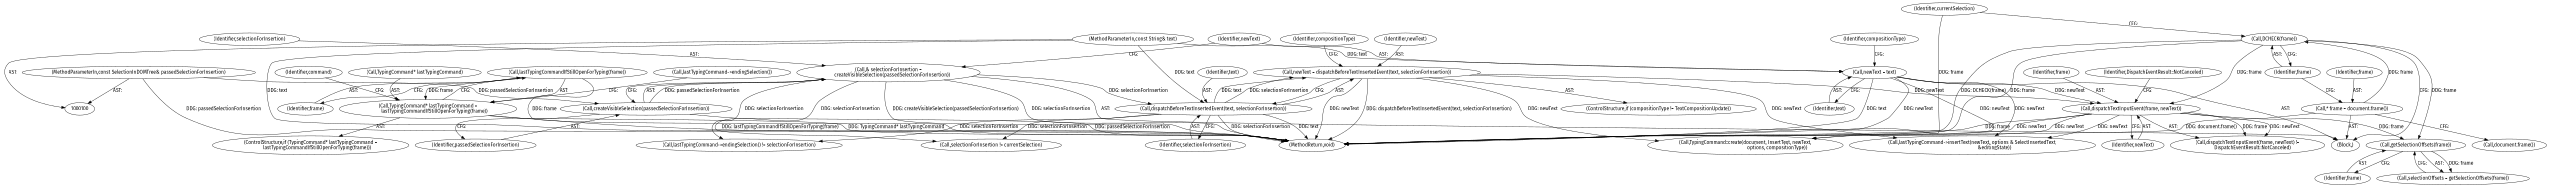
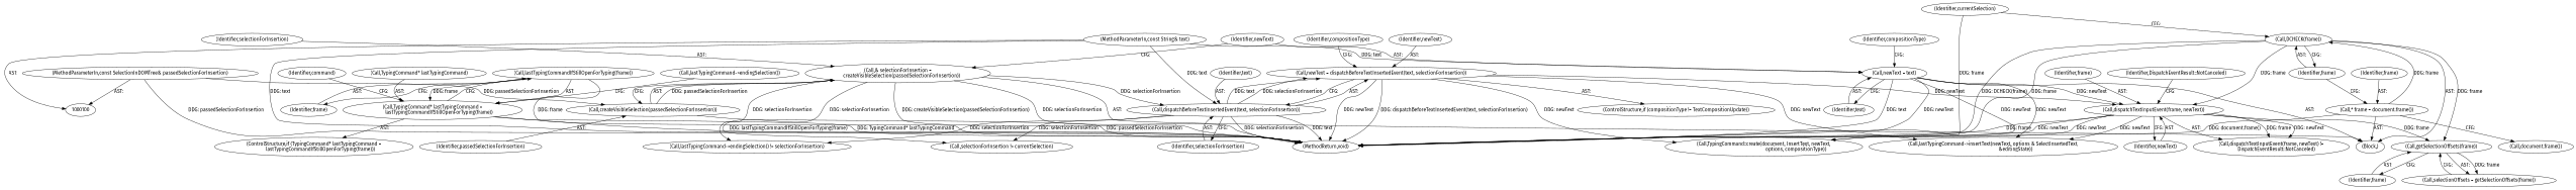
  digraph {
    fontname="Fira Sans"
    node [fontname="Fira Sans"]
    edge [fontname="Fira Sans"]
    n1 [label="(Call,lastTypingCommandIfStillOpenForTyping(frame))"]
    n2 [label="(Call,TypingCommand* lastTypingCommand =\n          lastTypingCommandIfStillOpenForTyping(frame))"]
    n3 [label="(MethodReturn,void)"]
    n4 [label="(Identifier,frame)"]
    n5 [label="(ControlStructure,if (TypingCommand* lastTypingCommand =\n          lastTypingCommandIfStillOpenForTyping(frame)))"]
    n6 [label="(Call,getSelectionOffsets(frame))"]
    n7 [label="(Identifier,frame)"]
    n8 [label="(Call,selectionOffsets = getSelectionOffsets(frame))"]
    n9 [label="(Call,dispatchTextInputEvent(frame, newText))"]
    n10 [label="(Call,dispatchTextInputEvent(frame, newText) !=\n        DispatchEventResult::NotCanceled)"]
    n11 [label="(Call,TypingCommand::create(document, InsertText, newText,\n                                                 options, compositionType))"]
    n12 [label="(Call,lastTypingCommand->insertText(newText, options & SelectInsertedText,\n                                  &editingState))"]
    n13 [label="(Identifier,newText)"]
    n14 [label="(Call,DCHECK(frame))"]
    n15 [label="(Identifier,frame)"]
    n16 [label="(Block,)"]
    n17 [label="(Call,* frame = document.frame())"]
    n18 [label="(Call,document.frame())"]
    n19 [label="(Call,newText = text)"]
    n20 [label="(Identifier,text)"]
    n21 [label="(MethodParameterIn,const String& text)"]
    n22 [label="(Call,dispatchBeforeTextInsertedEvent(text, selectionForInsertion))"]
    1000100
    n24 [label="(Call,newText = dispatchBeforeTextInsertedEvent(text, selectionForInsertion))"]
    n25 [label="(Call,lastTypingCommand->endingSelection() != selectionForInsertion)"]
    n26 [label="(Identifier,selectionForInsertion)"]
    n27 [label="(Call,selectionForInsertion != currentSelection)"]
    n28 [label="(ControlStructure,if (compositionType != TextCompositionUpdate))"]
    n29 [label="(Call,& selectionForInsertion =\n      createVisibleSelection(passedSelectionForInsertion))"]
    n30 [label="(Call,createVisibleSelection(passedSelectionForInsertion))"]
    n31 [label="(Identifier,passedSelectionForInsertion)"]
    n32 [label="(MethodParameterIn,const SelectionInDOMTree& passedSelectionForInsertion)"]
    n33 [label="(Identifier,compositionType)"]
    n34 [label="(Identifier,newText)"]
    n35 [label="(Identifier,newText)"]
    n36 [label="(Identifier,selectionForInsertion)"]
    n37 [label="(Identifier,text)"]
    n38 [label="(Identifier,frame)"]
    n39 [label="(Call,lastTypingCommand->endingSelection())"]
    n40 [label="(Identifier,frame)"]
    n41 [label="(Identifier,command)"]
    n42 [label="(Call,TypingCommand* lastTypingCommand)"]
    n43 [label="(Identifier,currentSelection)"]
    n44 [label="(Identifier,compositionType)"]
    n45 [label="(Identifier,DispatchEventResult::NotCanceled)"]
    n1 -> n2 [label="AST: "]
    n1 -> n2 [label="DDG: frame"]
    n1 -> n3 [label="DDG: frame"]
    n1 -> n4 [label="CFG: "]
    n2 -> n1 [label="CFG: "]
    n2 -> n3 [label="DDG: TypingCommand* lastTypingCommand"]
    n2 -> n3 [label="DDG: lastTypingCommandIfStillOpenForTyping(frame)"]
    n2 -> n5 [label="AST: "]
    n4 -> n1 [label="AST: "]
    n6 -> n7 [label="CFG: "]
    n6 -> n8 [label="AST: "]
    n6 -> n8 [label="DDG: frame"]
    n7 -> n6 [label="AST: "]
    n8 -> n6 [label="CFG: "]
    n9 -> n3 [label="DDG: frame"]
    n9 -> n3 [label="DDG: newText"]
    n9 -> n6 [label="DDG: frame"]
    n9 -> n10 [label="AST: "]
    n9 -> n10 [label="DDG: frame"]
    n9 -> n10 [label="DDG: newText"]
    n9 -> n11 [label="DDG: newText"]
    n9 -> n12 [label="DDG: newText"]
    n9 -> n13 [label="CFG: "]
    n13 -> n9 [label="AST: "]
    n14 -> n3 [label="DDG: DCHECK(frame)"]
    n14 -> n3 [label="DDG: frame"]
    n14 -> n6 [label="DDG: frame"]
    n14 -> n9 [label="DDG: frame"]
    n14 -> n15 [label="CFG: "]
-   n14 -> n16 [label="CFG: "]
+   n14 -> n16 [label="AST: "]
    n15 -> n14 [label="AST: "]
    n15 -> n17 [label="CFG: "]
    n17 -> n3 [label="DDG: document.frame()"]
    n17 -> n14 [label="DDG: frame"]
    n17 -> n16 [label="AST: "]
    n17 -> n18 [label="CFG: "]
    n19 -> n3 [label="DDG: text"]
    n19 -> n3 [label="DDG: newText"]
    n19 -> n9 [label="DDG: newText"]
    n19 -> n11 [label="DDG: newText"]
    n19 -> n12 [label="DDG: newText"]
    n19 -> n16 [label="AST: "]
    n19 -> n20 [label="CFG: "]
    n20 -> n19 [label="AST: "]
    n21 -> n3 [label="DDG: text"]
    n21 -> n19 [label="DDG: text"]
    n21 -> n22 [label="DDG: text"]
    n21 -> 1000100 [label="AST: "]
    n22 -> n3 [label="DDG: text"]
    n22 -> n3 [label="DDG: selectionForInsertion"]
    n22 -> n24 [label="AST: "]
    n22 -> n24 [label="DDG: text"]
    n22 -> n24 [label="DDG: selectionForInsertion"]
    n22 -> n25 [label="DDG: selectionForInsertion"]
    n22 -> n26 [label="CFG: "]
    n22 -> n27 [label="DDG: selectionForInsertion"]
    n24 -> n3 [label="DDG: newText"]
    n24 -> n3 [label="DDG: dispatchBeforeTextInsertedEvent(text, selectionForInsertion)"]
    n24 -> n9 [label="DDG: newText"]
    n24 -> n11 [label="DDG: newText"]
    n24 -> n12 [label="DDG: newText"]
    n24 -> n22 [label="CFG: "]
    n24 -> n28 [label="AST: "]
    n26 -> n22 [label="AST: "]
    n29 -> n3 [label="DDG: createVisibleSelection(passedSelectionForInsertion)"]
    n29 -> n3 [label="DDG: selectionForInsertion"]
    n29 -> n16 [label="AST: "]
    n29 -> n22 [label="DDG: selectionForInsertion"]
    n29 -> n25 [label="DDG: selectionForInsertion"]
    n29 -> n27 [label="DDG: selectionForInsertion"]
    n29 -> n30 [label="CFG: "]
    n30 -> n3 [label="DDG: passedSelectionForInsertion"]
    n30 -> n29 [label="AST: "]
    n30 -> n29 [label="DDG: passedSelectionForInsertion"]
-   n30 -> n31 [label="CFG: "]
    n31 -> n30 [label="AST: "]
    n32 -> n3 [label="DDG: passedSelectionForInsertion"]
    n32 -> 1000100 [label="AST: "]
    n32 -> n30 [label="DDG: passedSelectionForInsertion"]
    n33 -> n19 [label="CFG: "]
    n34 -> n24 [label="AST: "]
    n35 -> n19 [label="AST: "]
    n35 -> n29 [label="CFG: "]
    n36 -> n29 [label="AST: "]
    n37 -> n22 [label="AST: "]
    n38 -> n9 [label="AST: "]
    n39 -> n2 [label="CFG: "]
    n40 -> n17 [label="AST: "]
    n41 -> n2 [label="CFG: "]
    n42 -> n2 [label="AST: "]
    n43 -> n3 [label="DDG: frame"]
    n43 -> n14 [label="CFG: "]
    n44 -> n24 [label="CFG: "]
    n45 -> n9 [label="CFG: "]
  }
